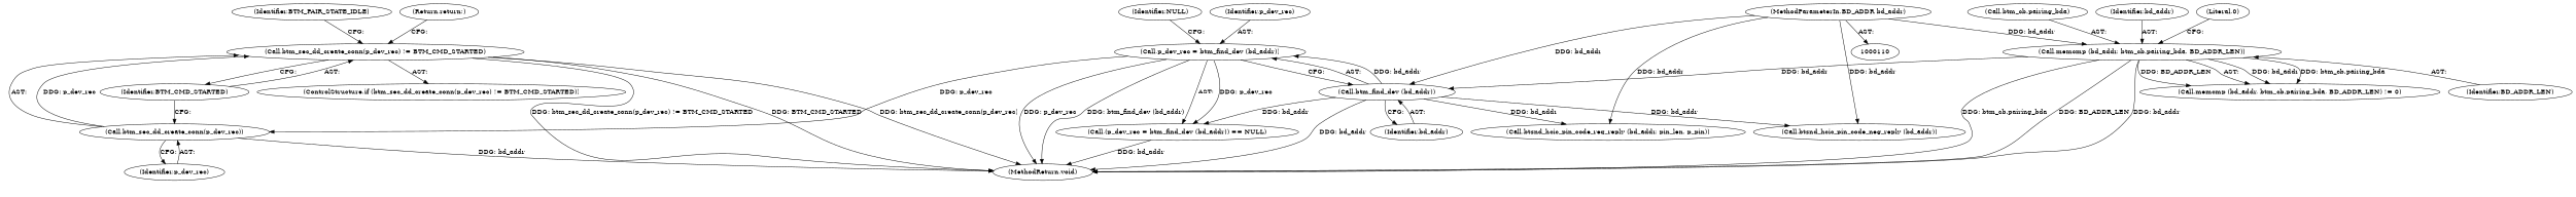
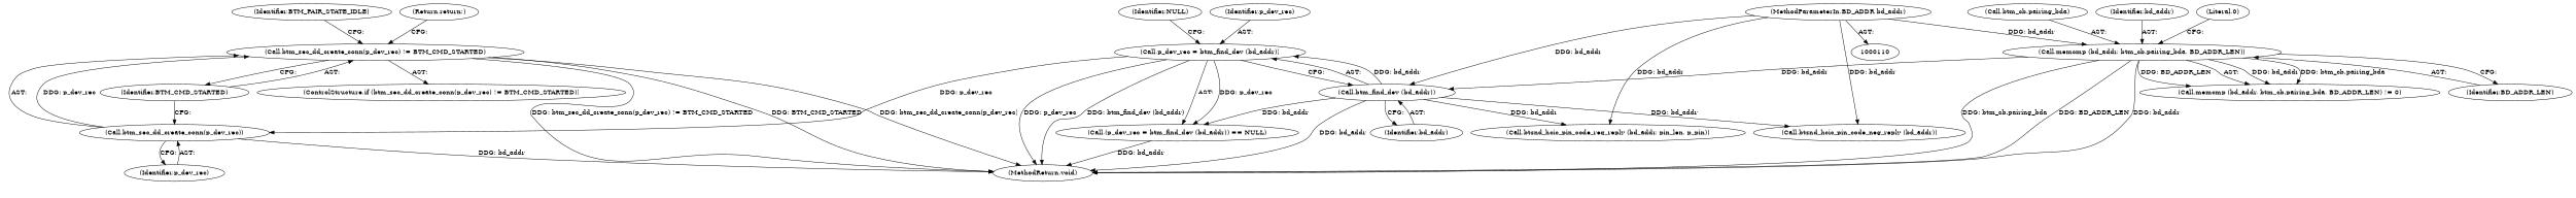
  digraph {
    n1 [label="(Call,btm_sec_dd_create_conn(p_dev_rec) != BTM_CMD_STARTED)"]
    n2 [label="(MethodReturn,void)"]
    n3 [label="(ControlStructure,if (btm_sec_dd_create_conn(p_dev_rec) != BTM_CMD_STARTED))"]
    n4 [label="(Identifier,BTM_CMD_STARTED)"]
    n5 [label="(Call,btm_sec_dd_create_conn(p_dev_rec))"]
    n6 [label="(Identifier,p_dev_rec)"]
    n7 [label="(Call,p_dev_rec = btm_find_dev (bd_addr))"]
    n8 [label="(Call,btm_find_dev (bd_addr))"]
    n9 [label="(Call,(p_dev_rec = btm_find_dev (bd_addr)) == NULL)"]
    n10 [label="(Identifier,bd_addr)"]
    n11 [label="(Call,btsnd_hcic_pin_code_neg_reply (bd_addr))"]
    n12 [label="(Call,btsnd_hcic_pin_code_req_reply (bd_addr, pin_len, p_pin))"]
    n13 [label="(Call,memcmp (bd_addr, btm_cb.pairing_bda, BD_ADDR_LEN))"]
    n14 [label="(Call,memcmp (bd_addr, btm_cb.pairing_bda, BD_ADDR_LEN) != 0)"]
    n15 [label="(Identifier,BD_ADDR_LEN)"]
    n16 [label="(MethodParameterIn,BD_ADDR bd_addr)"]
    1000110
    n18 [label="(Call,btm_cb.pairing_bda)"]
    n19 [label="(Identifier,bd_addr)"]
    n20 [label="(Identifier,BTM_PAIR_STATE_IDLE)"]
    n21 [label="(Identifier,NULL)"]
    n22 [label="(Return,return;)"]
    n23 [label="(Literal,0)"]
    n24 [label="(Identifier,p_dev_rec)"]
    n1 -> n2 [label="DDG: btm_sec_dd_create_conn(p_dev_rec) != BTM_CMD_STARTED"]
    n1 -> n2 [label="DDG: BTM_CMD_STARTED"]
    n1 -> n2 [label="DDG: btm_sec_dd_create_conn(p_dev_rec)"]
    n1 -> n3 [label="AST: "]
    n1 -> n4 [label="CFG: "]
    n4 -> n1 [label="AST: "]
    n4 -> n5 [label="CFG: "]
    n5 -> n1 [label="AST: "]
    n5 -> n1 [label="DDG: p_dev_rec"]
    n5 -> n2 [label="DDG: bd_addr"]
    n5 -> n6 [label="CFG: "]
    n6 -> n5 [label="AST: "]
    n7 -> n2 [label="DDG: btm_find_dev (bd_addr)"]
    n7 -> n2 [label="DDG: p_dev_rec"]
    n7 -> n5 [label="DDG: p_dev_rec"]
    n7 -> n8 [label="CFG: "]
    n7 -> n9 [label="AST: "]
    n7 -> n9 [label="DDG: p_dev_rec"]
    n8 -> n2 [label="DDG: bd_addr"]
    n8 -> n7 [label="AST: "]
    n8 -> n7 [label="DDG: bd_addr"]
    n8 -> n9 [label="DDG: bd_addr"]
    n8 -> n10 [label="CFG: "]
    n8 -> n11 [label="DDG: bd_addr"]
    n8 -> n12 [label="DDG: bd_addr"]
    n9 -> n2 [label="DDG: bd_addr"]
    n10 -> n8 [label="AST: "]
    n13 -> n2 [label="DDG: BD_ADDR_LEN"]
    n13 -> n2 [label="DDG: bd_addr"]
    n13 -> n2 [label="DDG: btm_cb.pairing_bda"]
    n13 -> n8 [label="DDG: bd_addr"]
    n13 -> n14 [label="AST: "]
    n13 -> n14 [label="DDG: bd_addr"]
    n13 -> n14 [label="DDG: btm_cb.pairing_bda"]
    n13 -> n14 [label="DDG: BD_ADDR_LEN"]
+   n13 -> n15 [label="CFG: "]
    n15 -> n13 [label="AST: "]
    n16 -> n8 [label="DDG: bd_addr"]
    n16 -> n11 [label="DDG: bd_addr"]
    n16 -> n12 [label="DDG: bd_addr"]
    n16 -> n13 [label="DDG: bd_addr"]
    n16 -> 1000110 [label="AST: "]
    n18 -> n13 [label="AST: "]
    n19 -> n13 [label="AST: "]
    n20 -> n1 [label="CFG: "]
    n21 -> n7 [label="CFG: "]
    n22 -> n1 [label="CFG: "]
    n23 -> n13 [label="CFG: "]
    n24 -> n7 [label="AST: "]
  }
